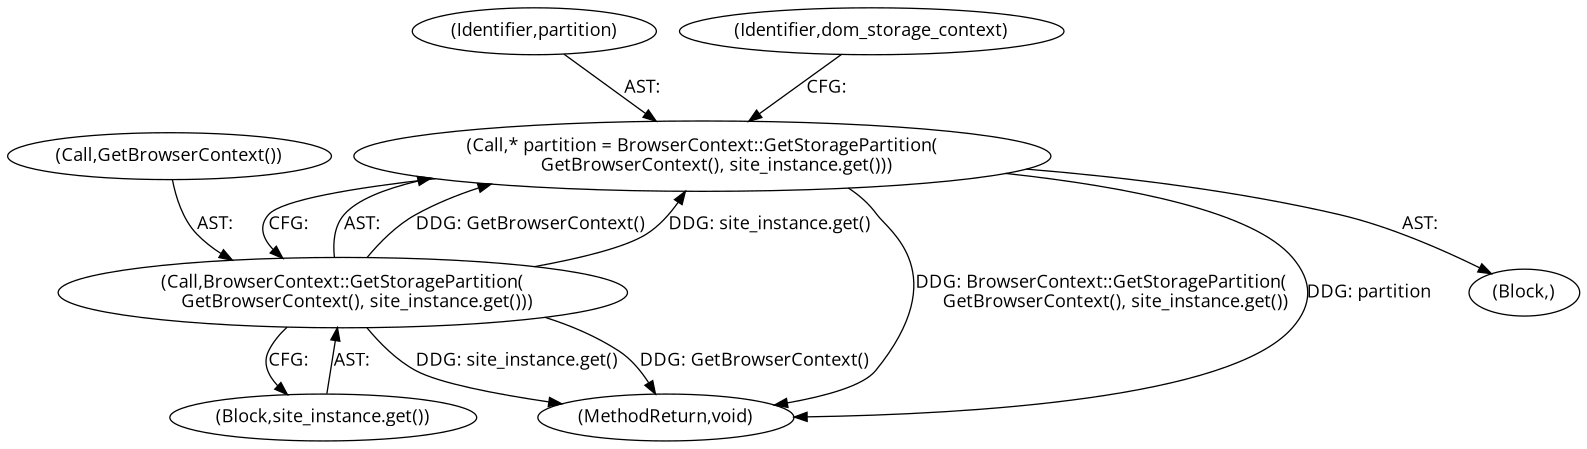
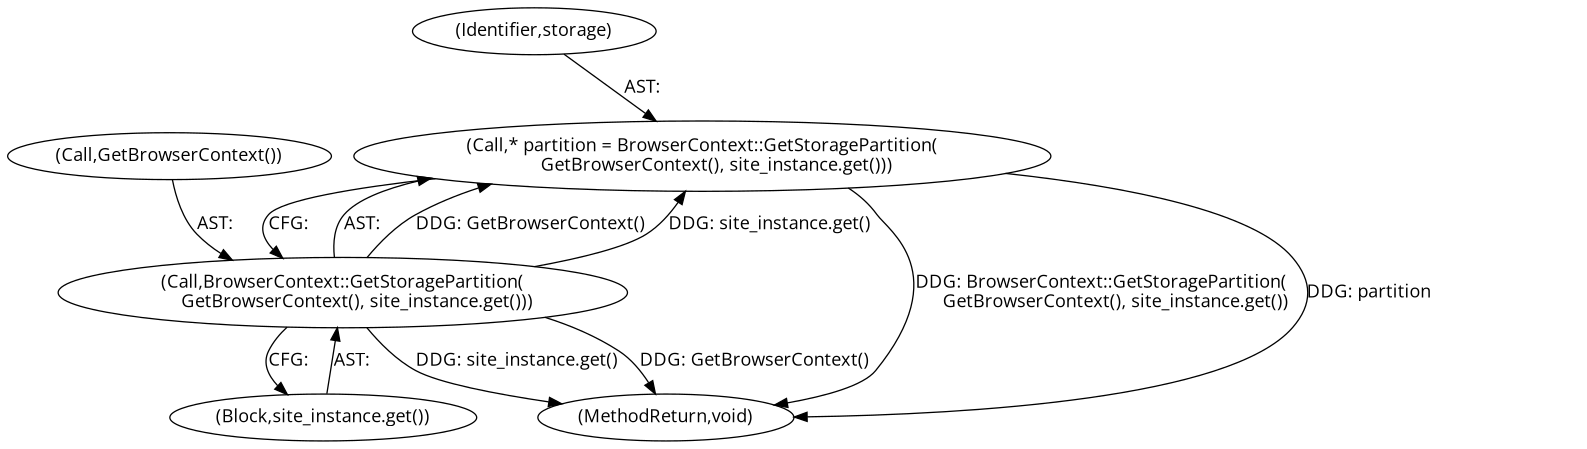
  digraph {
    fontname="Open Sans"
    node [fontname="Open Sans"]
    edge [fontname="Open Sans"]
    n1 [label="(Call,* partition = BrowserContext::GetStoragePartition(\n      GetBrowserContext(), site_instance.get()))"]
    n2 [label="(Call,BrowserContext::GetStoragePartition(\n      GetBrowserContext(), site_instance.get()))"]
-   n3 [label="(Block,)"]
    n4 [label="(MethodReturn,void)"]
    n5 [label="(Block,site_instance.get())"]
    n6 [label="(Call,GetBrowserContext())"]
-   n7 [label="(Identifier,partition)"]
-   n8 [label="(Identifier,dom_storage_context)"]
+   n7 [label="(Identifier,storage)"]
    n1 -> n2 [label="CFG: "]
-   n1 -> n3 [label="AST: "]
    n1 -> n4 [label="DDG: BrowserContext::GetStoragePartition(\n      GetBrowserContext(), site_instance.get())"]
    n1 -> n4 [label="DDG: partition"]
    n2 -> n1 [label="AST: "]
    n2 -> n1 [label="DDG: GetBrowserContext()"]
    n2 -> n1 [label="DDG: site_instance.get()"]
    n2 -> n4 [label="DDG: site_instance.get()"]
    n2 -> n4 [label="DDG: GetBrowserContext()"]
    n2 -> n5 [label="CFG: "]
    n5 -> n2 [label="AST: "]
    n6 -> n2 [label="AST: "]
    n7 -> n1 [label="AST: "]
-   n8 -> n1 [label="CFG: "]
  }
